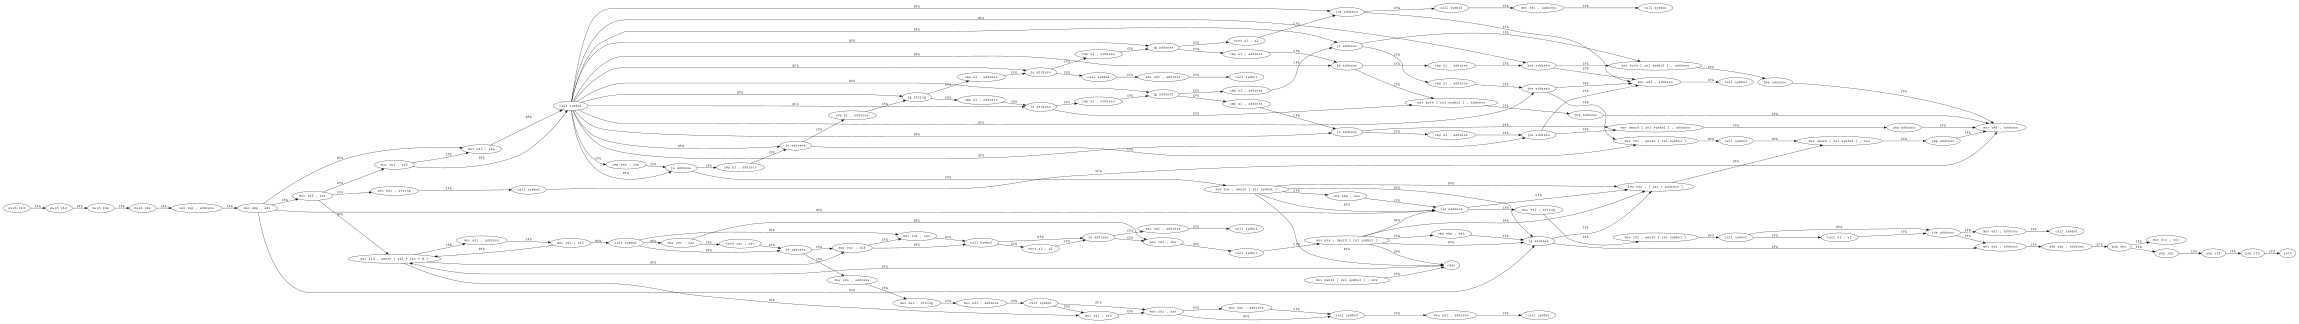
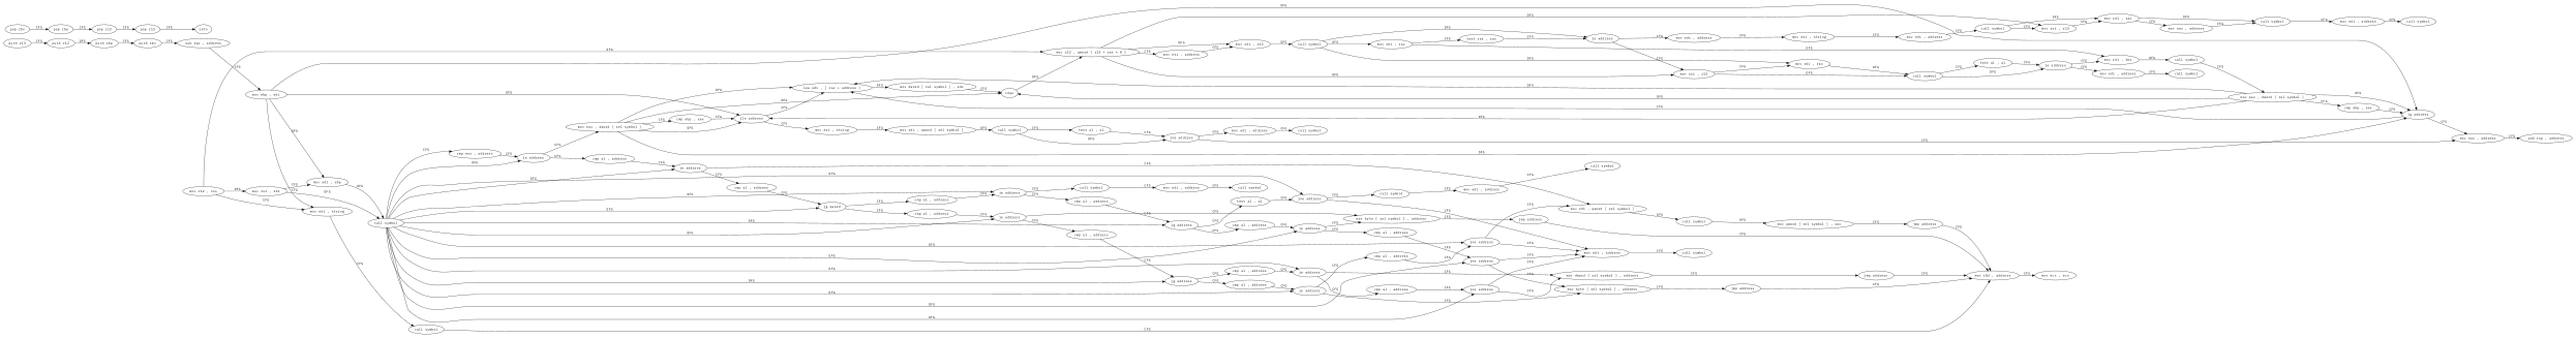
  digraph {
    fontname="IBM Plex Mono"
    rankdir=LR
    node [fontname="IBM Plex Mono"]
    edge [fontname="IBM Plex Mono"]
    n1 [label="push r13"]
    n2 [label="push r12"]
    n3 [label="push rbp"]
    n4 [label="push rbx"]
    n5 [label="sub rsp , address"]
    n6 [label="mov ebp , edi"]
    n7 [label="mov r12 , rsi"]
    n8 [label="jle address"]
    n9 [label="mov edi , ebp"]
    n10 [label="jg address"]
    n11 [label="mov edi , string"]
    n12 [label="mov r13 , qword [ r12 + rax * 8 ]"]
    n13 [label="mov rsi , r12"]
    n14 [label="lea edx , [ rax + address ]"]
    n15 [label="mov esi , string"]
    n16 [label="call symbol"]
    n17 [label="mov eax , address"]
    n18 [label="call symbol"]
    n19 [label="mov esi , address"]
    n20 [label="mov rdi , r13"]
    n21 [label="mov rsi , r13"]
    n22 [label="mov rsi , r13"]
    n23 [label="mov r8d , address"]
    n24 [label="mov ecx , ecx"]
    n25 [label="mov eax , dword [ rel symbol ]"]
    n26 [label="cmp ebp , eax"]
    n27 [label=cdqe]
    n28 [label="mov dword [ rel symbol ] , edx"]
    n29 [label="mov rdi , qword [ rel symbol ]"]
    n30 [label="call symbol"]
    n31 [label="cmp al , address"]
    n32 [label="je address"]
    n33 [label="mov rdi , qword [ rel symbol ]"]
    n34 [label="cmp al , address"]
    n35 [label="call symbol"]
-   n36 [label="jg string"]
+   n36 [label="jg qword"]
    n37 [label="mov qword [ rel symbol ] , rax"]
    n38 [label="cmp al , address"]
    n39 [label="cmp al , address"]
    n40 [label="test al , al"]
    n41 [label="jne address"]
    n42 [label="mov edi , address"]
    n43 [label="add rsp , address"]
    n44 [label="call symbol"]
    n45 [label="pop rbx"]
    n46 [label="call symbol"]
    n47 [label="mov rdi , rax"]
    n48 [label="call symbol"]
    n49 [label="mov rdi , rax"]
    n50 [label="mov rbx , rax"]
    n51 [label="je address"]
    n52 [label="test rax , rax"]
    n53 [label="mov rdi , rbx"]
    n54 [label="mov edx , address"]
    n55 [label="call symbol"]
    n56 [label="mov esi , string"]
    n57 [label="mov edi , address"]
    n58 [label="test al , al"]
    n59 [label="je address"]
    n60 [label="jmp address"]
    n61 [label="je address"]
    n62 [label="je address"]
    n63 [label="mov byte [ rel symbol ] , address"]
    n64 [label="cmp al , address"]
    n65 [label="call symbol"]
    n66 [label="cmp al , address"]
    n67 [label="pop rbp"]
    n68 [label="pop r12"]
    n69 [label="pop r13"]
    n70 [label=retn]
    n71 [label="call symbol"]
    n72 [label="mov eax , address"]
    n73 [label="call symbol"]
    n74 [label="mov edi , address"]
    n75 [label="call symbol"]
    n76 [label="mov edi , address"]
    n77 [label="call symbol"]
    n78 [label="mov eax , dword [ rel symbol ]"]
-   n79 [label="cmp eax , rsp"]
+   n79 [label="cmp eax , address"]
    n80 [label="je address"]
    n81 [label="jg address"]
    n82 [label="jg address"]
    n83 [label="je address"]
    n84 [label="je address"]
    n85 [label="je address"]
    n86 [label="jne address"]
    n87 [label="jne address"]
    n88 [label="jne address"]
    n89 [label="jne address"]
    n90 [label="cmp al , address"]
    n91 [label="cmp al , address"]
    n92 [label="cmp al , address"]
    n93 [label="test al , al"]
    n94 [label="mov byte [ rel symbol ] , address"]
    n95 [label="cmp al , address"]
    n96 [label="mov dword [ rel symbol ] , address"]
    n97 [label="cmp al , address"]
    n98 [label="cmp al , address"]
    n99 [label="mov edi , address"]
    n100 [label="call symbol"]
    n101 [label="jmp address"]
    n102 [label="mov edi , address"]
    n103 [label="call symbol"]
    n104 [label="cmp ebp , eax"]
    n105 [label="jmp address"]
    n106 [label="jmp address"]
    n107 [label="call symbol"]
    n108 [label="mov edi , address"]
    n109 [label="call symbol"]
    n1 -> n2 [label=CFG]
    n2 -> n3 [label=DFG]
    n3 -> n4 [label=CFG]
    n4 -> n5 [label=CFG]
    n5 -> n6 [label=CFG]
-   n6 -> n7 [label=CFG]
+   n6 -> n11 [label=CFG]
    n6 -> n8 [label=DFG]
    n6 -> n9 [label=DFG]
    n6 -> n10 [label=DFG]
    n7 -> n11 [label=CFG]
    n7 -> n12 [label=DFG]
    n7 -> n13 [label=DFG]
    n8 -> n14 [label=CFG]
    n8 -> n15 [label=CFG]
    n9 -> n16 [label=DFG]
    n10 -> n14 [label=CFG]
    n10 -> n17 [label=CFG]
    n11 -> n18 [label=CFG]
    n12 -> n19 [label=CFG]
-   n20 -> n12 [label=DFG]
+   n12 -> n20 [label=DFG]
    n12 -> n21 [label=DFG]
    n12 -> n22 [label=DFG]
    n13 -> n9 [label=CFG]
    n13 -> n16 [label=DFG]
-   n14 -> n37 [label=DFG]
+   n14 -> n28 [label=DFG]
    n15 -> n29 [label=CFG]
    n16 -> n32 [label=DFG]
    n16 -> n36 [label=DFG]
    n16 -> n61 [label=DFG]
    n16 -> n62 [label=DFG]
    n16 -> n79 [label=CFG]
    n16 -> n80 [label=DFG]
    n16 -> n81 [label=DFG]
    n16 -> n82 [label=DFG]
    n16 -> n83 [label=DFG]
    n16 -> n84 [label=DFG]
    n16 -> n85 [label=DFG]
    n16 -> n86 [label=DFG]
    n16 -> n87 [label=DFG]
    n16 -> n88 [label=DFG]
    n16 -> n89 [label=DFG]
    n17 -> n43 [label=CFG]
    n18 -> n23 [label=CFG]
    n19 -> n20 [label=CFG]
    n20 -> n46 [label=DFG]
    n21 -> n47 [label=CFG]
    n21 -> n48 [label=DFG]
    n22 -> n49 [label=CFG]
-   n45 -> n24 [label=CFG]
+   n23 -> n24 [label=CFG]
    n25 -> n8 [label=DFG]
    n25 -> n10 [label=DFG]
    n25 -> n14 [label=DFG]
    n25 -> n26 [label=CFG]
    n25 -> n27 [label=DFG]
    n26 -> n8 [label=CFG]
    n27 -> n12 [label=DFG]
    n28 -> n27 [label=CFG]
    n29 -> n30 [label=DFG]
    n30 -> n40 [label=CFG]
    n30 -> n41 [label=DFG]
    n31 -> n32 [label=CFG]
    n32 -> n33 [label=CFG]
    n32 -> n34 [label=CFG]
    n33 -> n35 [label=DFG]
    n34 -> n36 [label=CFG]
    n35 -> n37 [label=DFG]
    n36 -> n38 [label=CFG]
    n36 -> n39 [label=CFG]
    n37 -> n60 [label=CFG]
    n38 -> n61 [label=CFG]
    n39 -> n62 [label=CFG]
    n40 -> n41 [label=CFG]
    n41 -> n17 [label=CFG]
    n41 -> n42 [label=CFG]
    n42 -> n44 [label=CFG]
-   n43 -> n45 [label=CFG]
    n45 -> n67 [label=CFG]
    n46 -> n47 [label=DFG]
    n46 -> n50 [label=DFG]
    n46 -> n51 [label=DFG]
    n47 -> n48 [label=DFG]
    n48 -> n58 [label=CFG]
    n48 -> n59 [label=DFG]
    n49 -> n72 [label=CFG]
    n49 -> n73 [label=DFG]
    n50 -> n52 [label=CFG]
    n50 -> n53 [label=DFG]
    n51 -> n21 [label=CFG]
    n51 -> n54 [label=CFG]
    n52 -> n51 [label=CFG]
    n53 -> n55 [label=DFG]
    n54 -> n56 [label=CFG]
    n55 -> n78 [label=CFG]
    n56 -> n57 [label=CFG]
    n57 -> n71 [label=CFG]
    n58 -> n59 [label=CFG]
    n59 -> n53 [label=CFG]
    n59 -> n76 [label=CFG]
    n60 -> n23 [label=CFG]
    n61 -> n63 [label=CFG]
    n61 -> n64 [label=CFG]
    n62 -> n65 [label=CFG]
    n62 -> n66 [label=CFG]
    n63 -> n101 [label=CFG]
    n64 -> n81 [label=CFG]
    n65 -> n102 [label=CFG]
    n66 -> n82 [label=CFG]
    n67 -> n68 [label=CFG]
    n68 -> n69 [label=CFG]
    n69 -> n70 [label=CFG]
    n71 -> n22 [label=CFG]
    n71 -> n49 [label=DFG]
    n72 -> n73 [label=CFG]
    n73 -> n74 [label=CFG]
    n74 -> n75 [label=CFG]
    n76 -> n77 [label=CFG]
    n78 -> n8 [label=DFG]
    n78 -> n10 [label=DFG]
    n78 -> n14 [label=DFG]
    n78 -> n27 [label=DFG]
    n78 -> n104 [label=CFG]
    n79 -> n80 [label=CFG]
    n80 -> n25 [label=CFG]
    n80 -> n31 [label=CFG]
    n81 -> n90 [label=CFG]
    n81 -> n91 [label=CFG]
    n82 -> n92 [label=CFG]
    n82 -> n93 [label=CFG]
    n83 -> n94 [label=CFG]
    n83 -> n95 [label=CFG]
    n84 -> n96 [label=CFG]
    n84 -> n97 [label=CFG]
    n85 -> n63 [label=CFG]
    n85 -> n98 [label=CFG]
    n86 -> n99 [label=CFG]
    n86 -> n100 [label=CFG]
    n87 -> n33 [label=CFG]
    n87 -> n99 [label=CFG]
    n88 -> n96 [label=CFG]
    n88 -> n99 [label=CFG]
    n89 -> n94 [label=CFG]
    n89 -> n99 [label=CFG]
    n90 -> n83 [label=CFG]
    n91 -> n84 [label=CFG]
    n92 -> n85 [label=CFG]
    n93 -> n86 [label=CFG]
    n94 -> n105 [label=CFG]
    n95 -> n87 [label=CFG]
    n96 -> n106 [label=CFG]
    n97 -> n88 [label=CFG]
    n98 -> n89 [label=CFG]
    n99 -> n107 [label=CFG]
    n100 -> n108 [label=CFG]
    n101 -> n23 [label=CFG]
    n102 -> n103 [label=CFG]
    n104 -> n10 [label=CFG]
    n105 -> n23 [label=CFG]
    n106 -> n23 [label=CFG]
    n108 -> n109 [label=CFG]
  }
